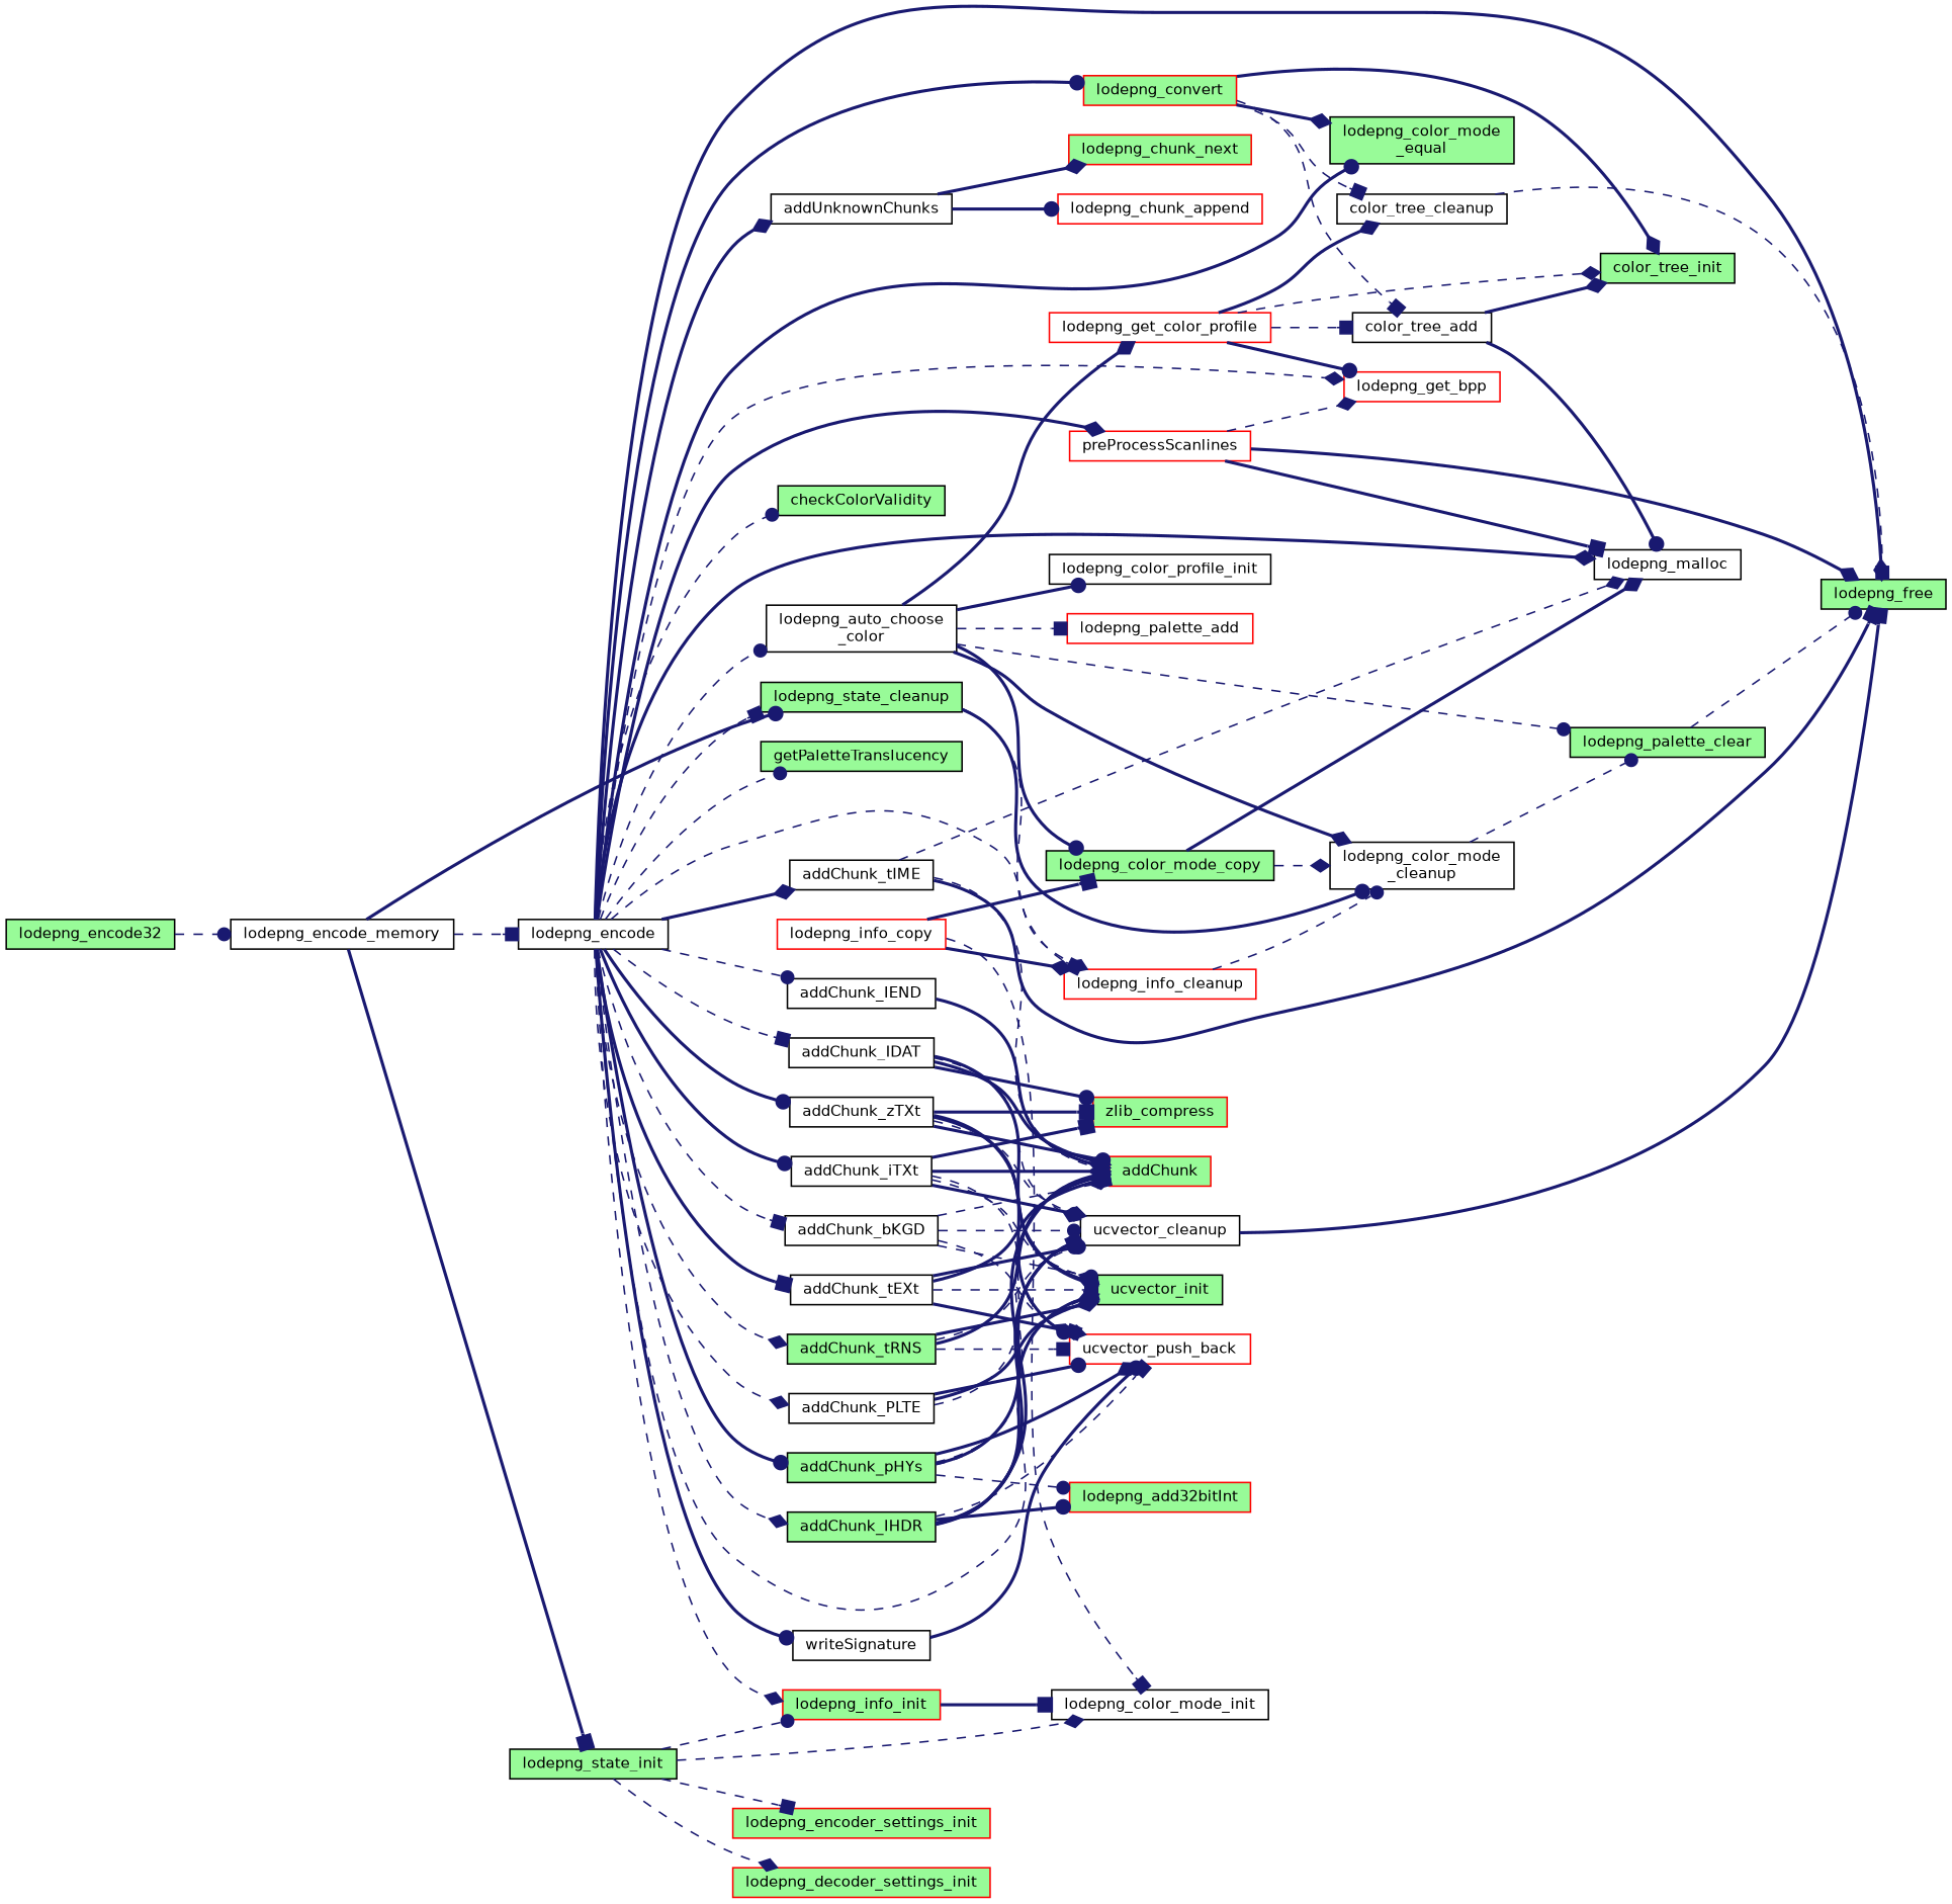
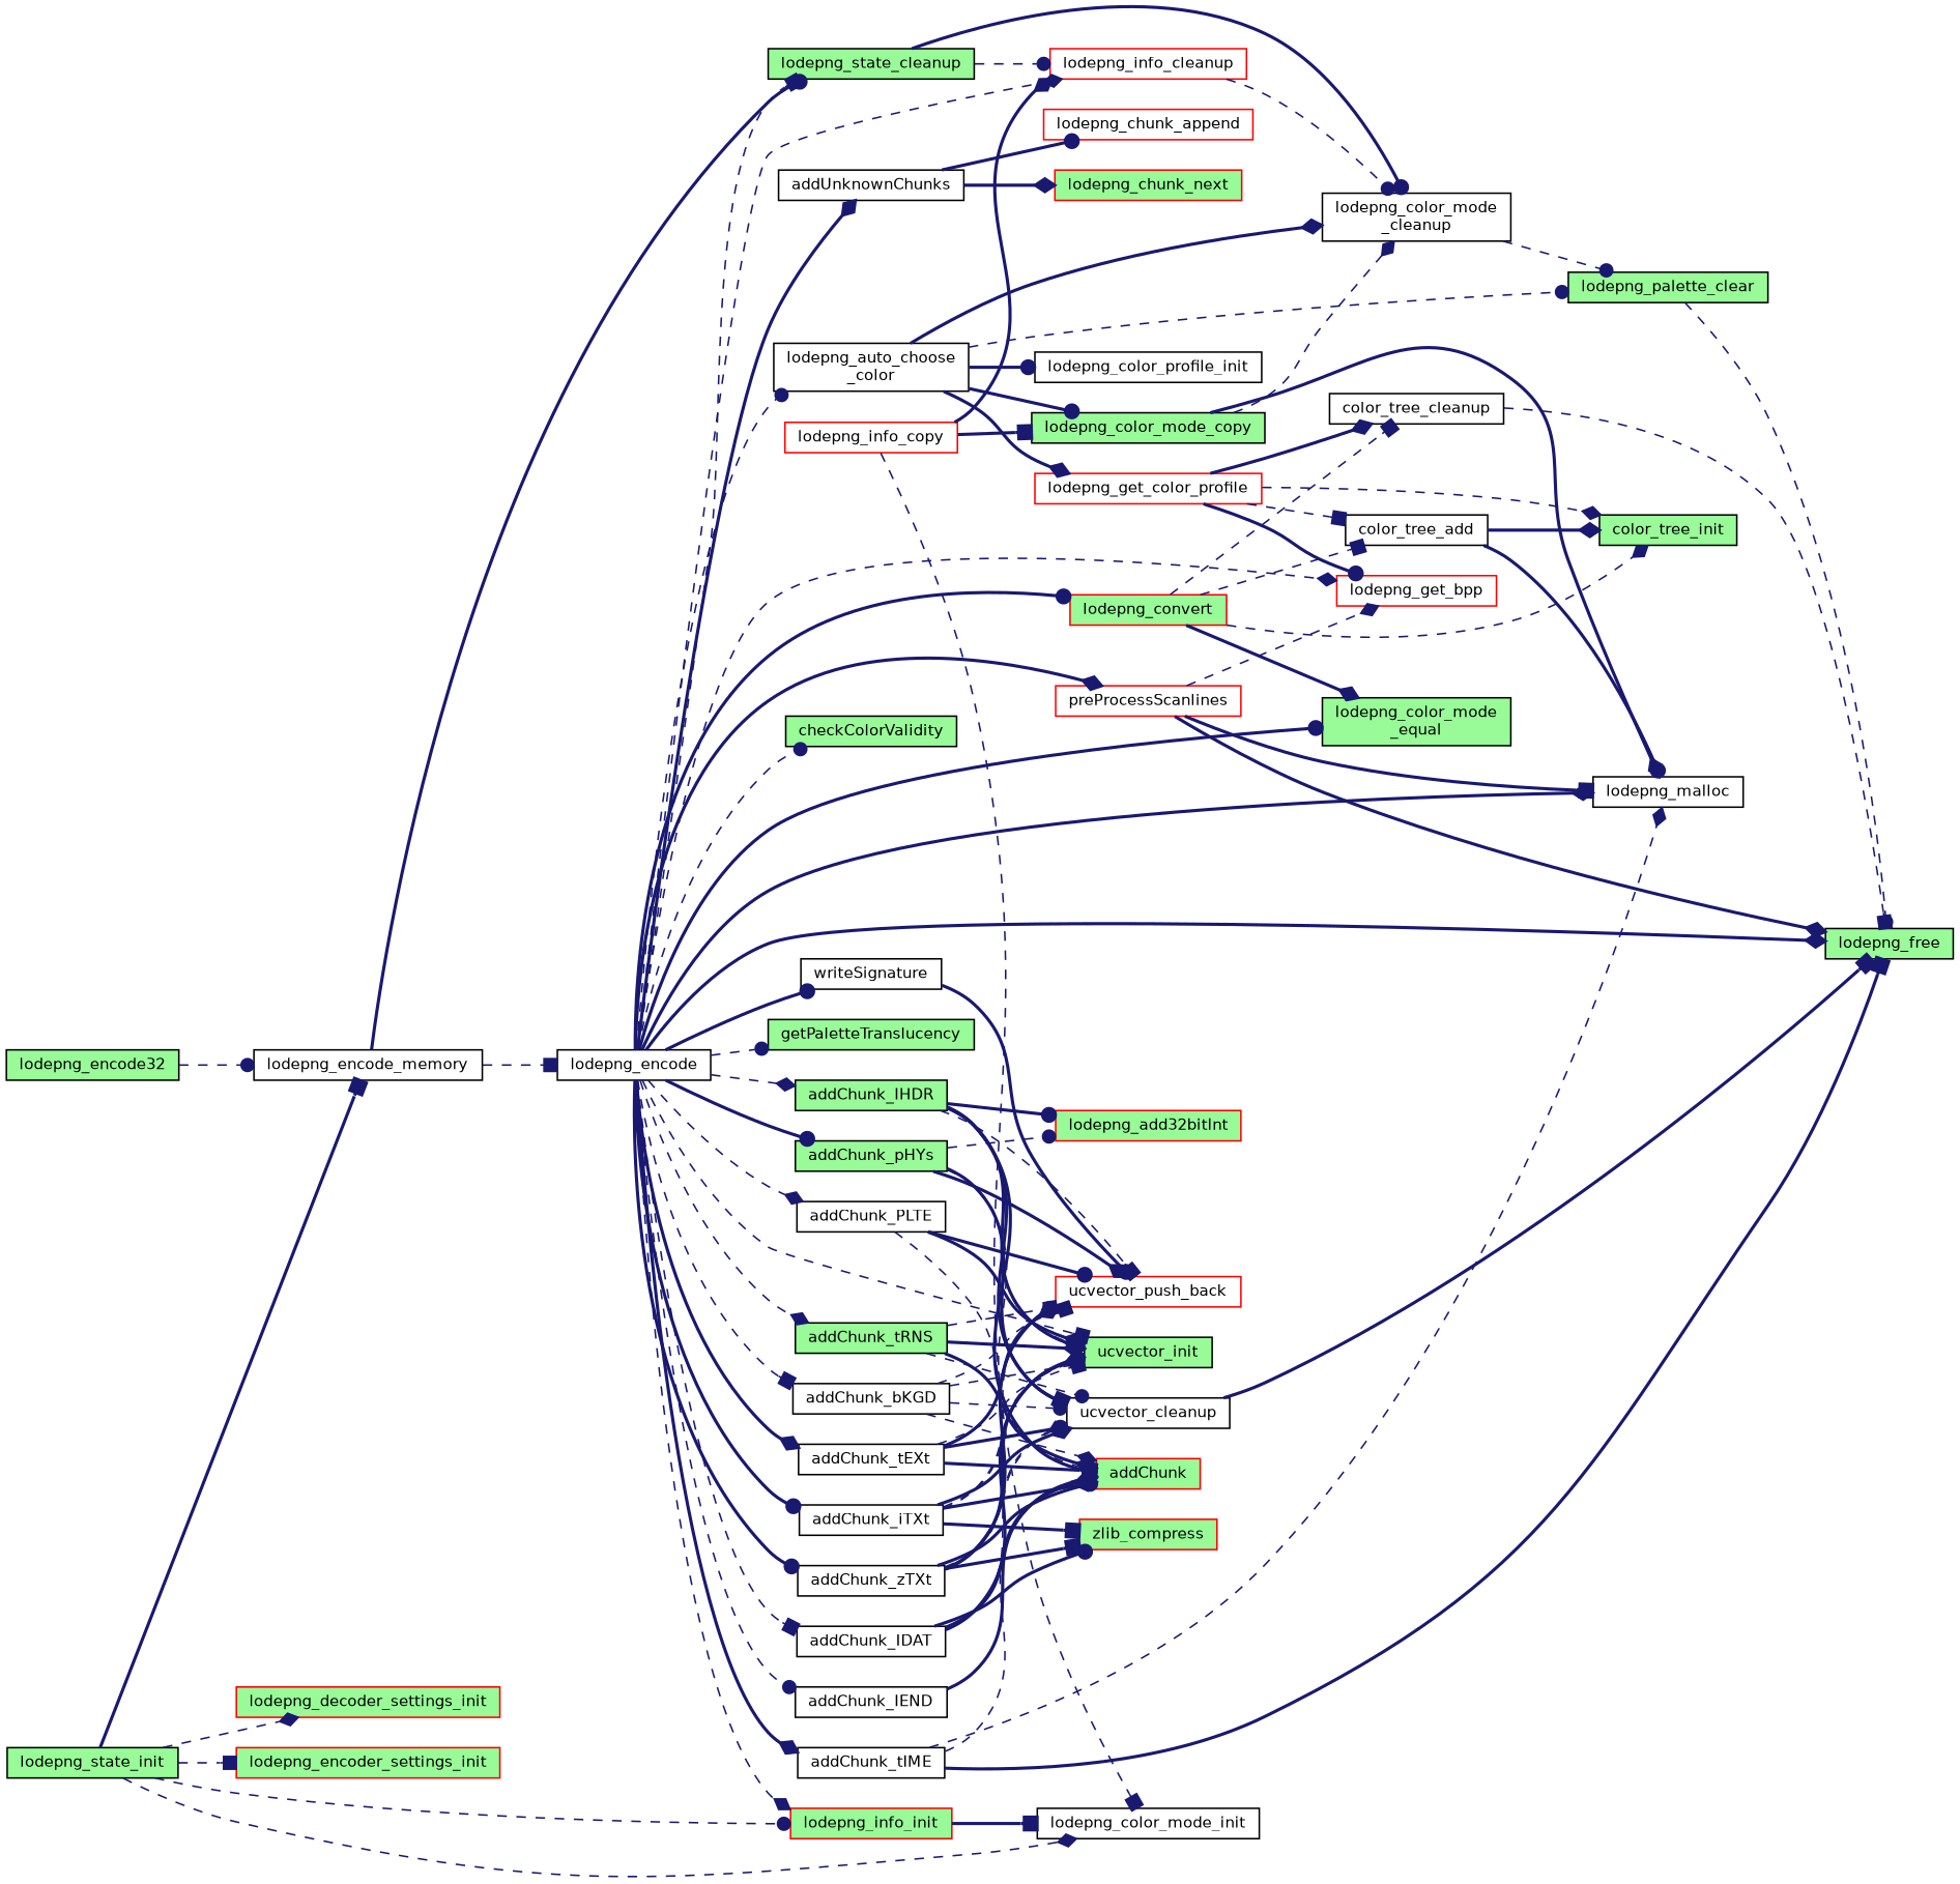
  digraph {
    rankdir=LR
    node [color=black fillcolor=white fontname=Helvetica fontsize=10 shape=record style=filled]
    edge [arrowhead=diamond color=midnightblue fontname=Helvetica fontsize=10 labelfontname=Helvetica labelfontsize=10 style=bold]
    n1 [fillcolor=palegreen fontcolor=black height=0.2 label=lodepng_encode32 width=0.4]
    n2 [height=0.2 label=lodepng_encode_memory width=0.4]
    n3 [height=0.2 label=lodepng_encode width=0.4]
    n4 [fillcolor=palegreen height=0.2 label=lodepng_state_cleanup width=0.4]
    n5 [fillcolor=palegreen height=0.2 label=lodepng_state_init width=0.4]
    n6 [height=0.2 label=addChunk_bKGD width=0.4]
    n7 [fillcolor=palegreen height=0.2 label=lodepng_free width=0.4]
    n8 [fillcolor=palegreen height=0.2 label=ucvector_init width=0.4]
    n9 [height=0.2 label=addChunk_IDAT width=0.4]
    n10 [height=0.2 label=addChunk_IEND width=0.4]
    n11 [fillcolor=palegreen height=0.2 label=addChunk_IHDR width=0.4]
    n12 [height=0.2 label=addChunk_iTXt width=0.4]
    n13 [fillcolor=palegreen height=0.2 label=addChunk_pHYs width=0.4]
    n14 [height=0.2 label=addChunk_PLTE width=0.4]
    n15 [height=0.2 label=addChunk_tEXt width=0.4]
    n16 [height=0.2 label=addChunk_tIME width=0.4]
    n17 [height=0.2 label=lodepng_malloc width=0.4]
    n18 [fillcolor=palegreen height=0.2 label=addChunk_tRNS width=0.4]
    n19 [height=0.2 label=addChunk_zTXt width=0.4]
    n20 [height=0.2 label=addUnknownChunks width=0.4]
    n21 [fillcolor=palegreen height=0.2 label=checkColorValidity width=0.4]
    n22 [fillcolor=palegreen height=0.2 label=getPaletteTranslucency width=0.4]
    n23 [height=0.2 label="lodepng_auto_choose\l_color" width=0.4]
    n24 [color=red height=0.2 label=lodepng_get_bpp width=0.4]
    n25 [fillcolor=palegreen height=0.2 label="lodepng_color_mode\l_equal" width=0.4]
    n26 [color=red fillcolor=palegreen height=0.2 label=lodepng_convert width=0.4]
    n27 [color=red height=0.2 label=lodepng_info_cleanup width=0.4]
    n28 [color=red fillcolor=palegreen height=0.2 label=lodepng_info_init width=0.4]
    n29 [color=red height=0.2 label=preProcessScanlines width=0.4]
    n30 [height=0.2 label=writeSignature width=0.4]
    n31 [height=0.2 label="lodepng_color_mode\l_cleanup" width=0.4]
    n32 [height=0.2 label=lodepng_color_mode_init width=0.4]
    n33 [color=red fillcolor=palegreen height=0.2 label=lodepng_decoder_settings_init width=0.4]
    n34 [color=red fillcolor=palegreen height=0.2 label=lodepng_encoder_settings_init width=0.4]
    n35 [color=red fillcolor=palegreen height=0.2 label=addChunk width=0.4]
    n36 [height=0.2 label=ucvector_cleanup width=0.4]
    n37 [color=red height=0.2 label=ucvector_push_back width=0.4]
    n38 [color=red fillcolor=palegreen height=0.2 label=zlib_compress width=0.4]
    n39 [color=red fillcolor=palegreen height=0.2 label=lodepng_add32bitInt width=0.4]
    n40 [color=red height=0.2 label=lodepng_chunk_append width=0.4]
    n41 [color=red fillcolor=palegreen height=0.2 label=lodepng_chunk_next width=0.4]
    n42 [fillcolor=palegreen height=0.2 label=lodepng_palette_clear width=0.4]
    n43 [fillcolor=palegreen height=0.2 label=lodepng_color_mode_copy width=0.4]
    n44 [height=0.2 label=lodepng_color_profile_init width=0.4]
    n45 [color=red height=0.2 label=lodepng_get_color_profile width=0.4]
-   n46 [color=red height=0.2 label=lodepng_palette_add width=0.4]
    n47 [height=0.2 label=color_tree_add width=0.4]
    n48 [fillcolor=palegreen height=0.2 label=color_tree_init width=0.4]
    n49 [height=0.2 label=color_tree_cleanup width=0.4]
    n50 [color=red height=0.2 label=lodepng_info_copy width=0.4]
    n1 -> n2 [arrowhead=dot style=dashed]
    n2 -> n3 [arrowhead=box style=dashed]
    n2 -> n4 [arrowhead=dot]
-   n2 -> n5 [arrowhead=box]
+   n5 -> n2 [arrowhead=box]
    n3 -> n4 [arrowhead=box style=dashed]
    n3 -> n6 [arrowhead=box style=dashed]
    n3 -> n7
    n3 -> n8 [arrowhead=box style=dashed]
    n3 -> n9 [arrowhead=box style=dashed]
    n3 -> n10 [arrowhead=dot style=dashed]
    n3 -> n11 [style=dashed]
    n3 -> n12 [arrowhead=dot]
    n3 -> n13 [arrowhead=dot]
    n3 -> n14 [style=dashed]
-   n3 -> n15 [arrowhead=box]
+   n3 -> n15
    n3 -> n16
    n3 -> n17
    n3 -> n18 [style=dashed]
    n3 -> n19 [arrowhead=dot]
    n3 -> n20
    n3 -> n21 [arrowhead=dot style=dashed]
    n3 -> n22 [arrowhead=dot style=dashed]
    n3 -> n23 [arrowhead=dot style=dashed]
    n3 -> n24 [style=dashed]
    n3 -> n25 [arrowhead=dot]
    n3 -> n26 [arrowhead=dot]
    n3 -> n27 [style=dashed]
    n3 -> n28 [style=dashed]
    n3 -> n29
    n3 -> n30 [arrowhead=dot]
-   n4 -> n27 [arrowhead=box style=dashed]
+   n4 -> n27 [arrowhead=dot style=dashed]
    n4 -> n31 [arrowhead=dot]
    n5 -> n28 [arrowhead=dot style=dashed]
    n5 -> n32 [style=dashed]
    n5 -> n33 [style=dashed]
    n5 -> n34 [arrowhead=box style=dashed]
    n6 -> n8 [arrowhead=dot style=dashed]
    n6 -> n35 [style=dashed]
    n6 -> n36 [arrowhead=dot style=dashed]
    n6 -> n37 [arrowhead=box style=dashed]
    n9 -> n8 [arrowhead=dot]
    n9 -> n35
    n9 -> n36 [style=dashed]
    n9 -> n38 [arrowhead=dot]
    n10 -> n35
    n11 -> n8
    n11 -> n35 [arrowhead=dot]
    n11 -> n36 [arrowhead=dot]
    n11 -> n37 [arrowhead=box style=dashed]
    n11 -> n39 [arrowhead=dot]
    n12 -> n8 [style=dashed]
    n12 -> n35
    n12 -> n36
    n12 -> n37 [style=dashed]
    n12 -> n38 [arrowhead=box]
    n13 -> n8 [arrowhead=dot style=dashed]
    n13 -> n35 [arrowhead=box style=dashed]
    n13 -> n36 [arrowhead=box]
    n13 -> n37
    n13 -> n39 [arrowhead=dot style=dashed]
    n14 -> n8
    n14 -> n35 [arrowhead=box style=dashed]
    n14 -> n37 [arrowhead=dot]
    n15 -> n8 [arrowhead=box style=dashed]
    n15 -> n35 [arrowhead=box]
    n15 -> n36 [arrowhead=dot]
    n15 -> n37
    n16 -> n7 [arrowhead=box]
    n16 -> n17 [style=dashed]
    n16 -> n35 [arrowhead=dot style=dashed]
    n18 -> n8
    n18 -> n35
    n18 -> n36 [arrowhead=dot style=dashed]
    n18 -> n37 [arrowhead=box style=dashed]
    n19 -> n8
    n19 -> n35 [arrowhead=dot]
    n19 -> n36 [arrowhead=dot style=dashed]
    n19 -> n37 [arrowhead=dot]
    n19 -> n38 [arrowhead=box]
    n20 -> n40 [arrowhead=dot]
    n20 -> n41
    n23 -> n31
    n23 -> n42 [arrowhead=dot style=dashed]
    n23 -> n43 [arrowhead=dot]
    n23 -> n44 [arrowhead=dot]
    n23 -> n45
-   n23 -> n46 [arrowhead=box style=dashed]
    n26 -> n25
    n26 -> n47 [arrowhead=box style=dashed]
-   n26 -> n48
+   n26 -> n48 [style=dashed]
    n26 -> n49 [arrowhead=box style=dashed]
    n27 -> n31 [arrowhead=dot style=dashed]
    n28 -> n32 [arrowhead=box]
    n29 -> n7
    n29 -> n17 [arrowhead=box]
    n29 -> n24 [style=dashed]
    n30 -> n37 [arrowhead=dot]
    n31 -> n42 [arrowhead=dot style=dashed]
    n36 -> n7 [arrowhead=box]
    n42 -> n7 [arrowhead=dot style=dashed]
    n43 -> n17
    n43 -> n31 [style=dashed]
    n45 -> n24 [arrowhead=dot]
    n45 -> n47 [arrowhead=box style=dashed]
    n45 -> n48 [style=dashed]
    n45 -> n49
    n47 -> n17 [arrowhead=dot]
    n47 -> n48
    n49 -> n7 [arrowhead=box style=dashed]
    n50 -> n27
    n50 -> n32 [arrowhead=box style=dashed]
    n50 -> n43 [arrowhead=box]
  }
